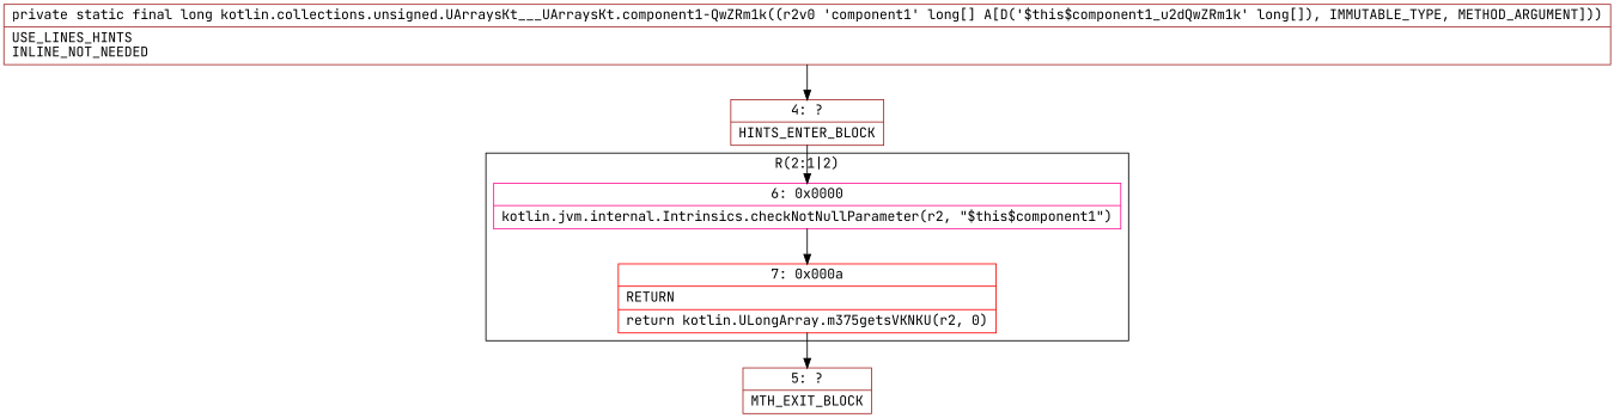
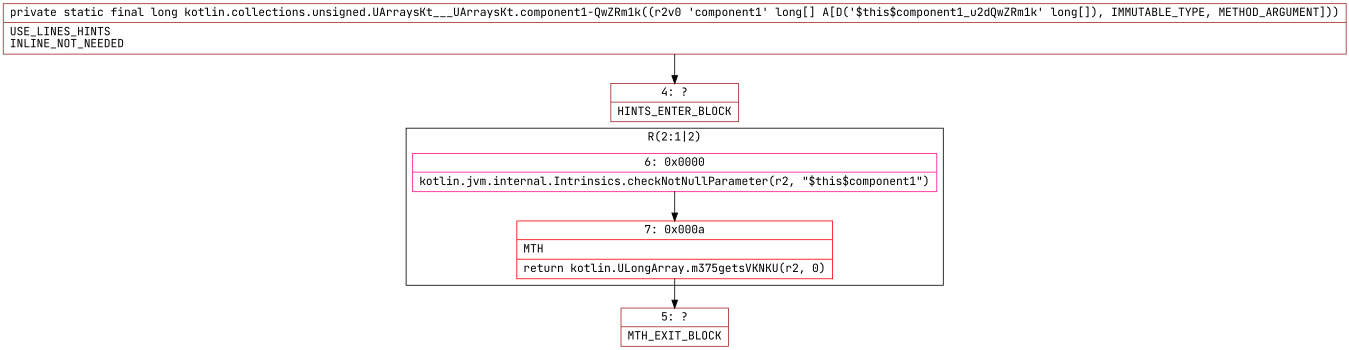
  digraph {
    fontname="JetBrains Mono"
    node [color=brown fontname="JetBrains Mono" shape=record]
    edge [fontname="JetBrains Mono"]
    n1 [color=deeppink label="{6\:\ 0x0000|kotlin.jvm.internal.Intrinsics.checkNotNullParameter(r2, \"$this$component1\")\l}"]
-   n2 [color=red label="{7\:\ 0x000a|RETURN\l|return kotlin.ULongArray.m375getsVKNKU(r2, 0)\l}"]
+   n2 [color=red label="{7\:\ 0x000a|MTH\l|return kotlin.ULongArray.m375getsVKNKU(r2, 0)\l}"]
    n3 [label="{5\:\ ?|MTH_EXIT_BLOCK\l}"]
    n4 [label="{4\:\ ?|HINTS_ENTER_BLOCK\l}"]
    n5 [label="{private static final long kotlin.collections.unsigned.UArraysKt___UArraysKt.component1\-QwZRm1k((r2v0 'component1' long[] A[D('$this$component1_u2dQwZRm1k' long[]), IMMUTABLE_TYPE, METHOD_ARGUMENT]))  | USE_LINES_HINTS\lINLINE_NOT_NEEDED\l}"]
    subgraph cluster_1 {
      label="R(2:1|2)"
      n1
      n2
    }
    n1 -> n2
    n2 -> n3
-   n4 -> n1
    n5 -> n4
  }
